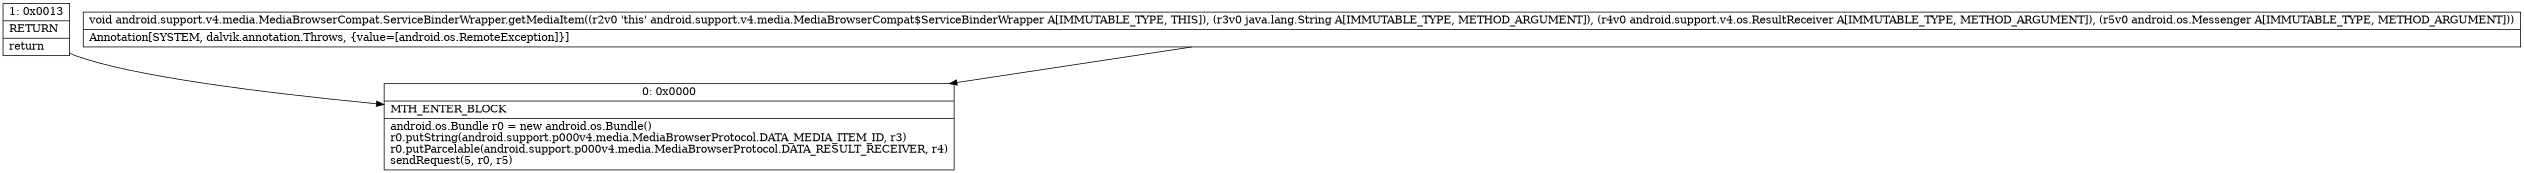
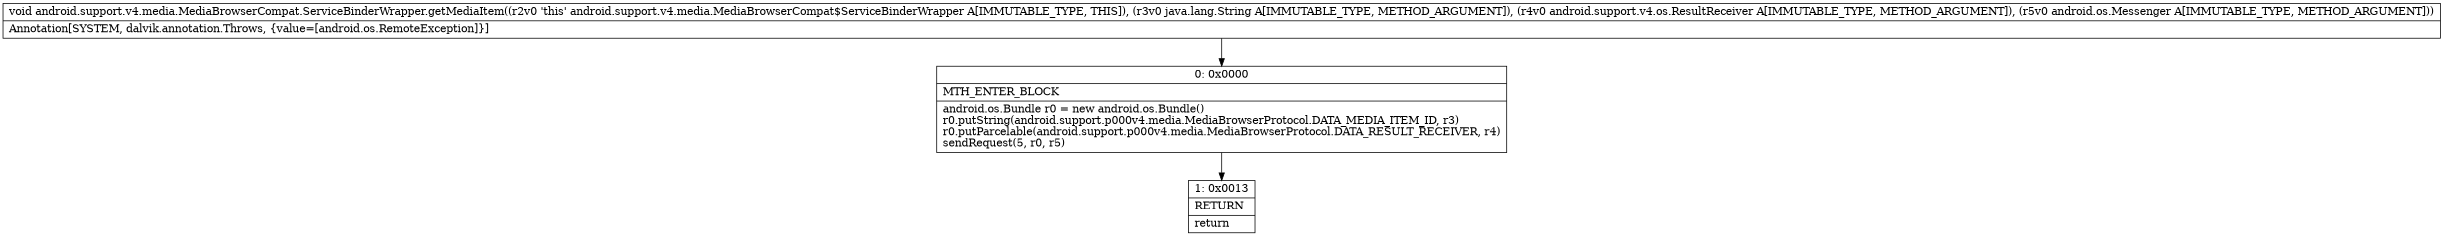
  digraph {
    node [shape=record]
    n1 [label="{0\:\ 0x0000|MTH_ENTER_BLOCK\l|android.os.Bundle r0 = new android.os.Bundle()\lr0.putString(android.support.p000v4.media.MediaBrowserProtocol.DATA_MEDIA_ITEM_ID, r3)\lr0.putParcelable(android.support.p000v4.media.MediaBrowserProtocol.DATA_RESULT_RECEIVER, r4)\lsendRequest(5, r0, r5)\l}"]
    n2 [label="{1\:\ 0x0013|RETURN\l|return\l}"]
    n3 [label="{void android.support.v4.media.MediaBrowserCompat.ServiceBinderWrapper.getMediaItem((r2v0 'this' android.support.v4.media.MediaBrowserCompat$ServiceBinderWrapper A[IMMUTABLE_TYPE, THIS]), (r3v0 java.lang.String A[IMMUTABLE_TYPE, METHOD_ARGUMENT]), (r4v0 android.support.v4.os.ResultReceiver A[IMMUTABLE_TYPE, METHOD_ARGUMENT]), (r5v0 android.os.Messenger A[IMMUTABLE_TYPE, METHOD_ARGUMENT]))  | Annotation[SYSTEM, dalvik.annotation.Throws, \{value=[android.os.RemoteException]\}]\l}"]
-   n2 -> n1
+   n1 -> n2
    n3 -> n1
  }
